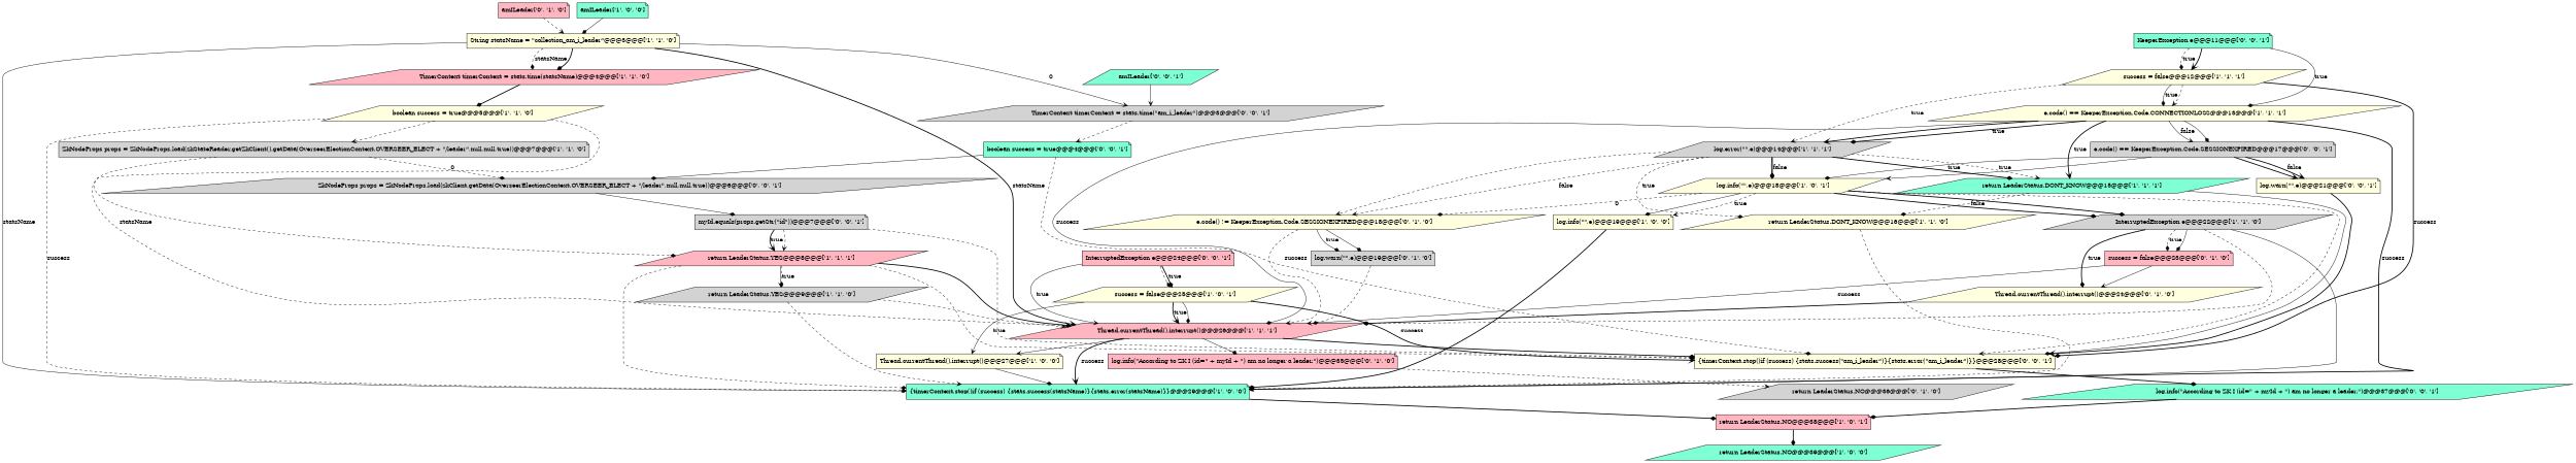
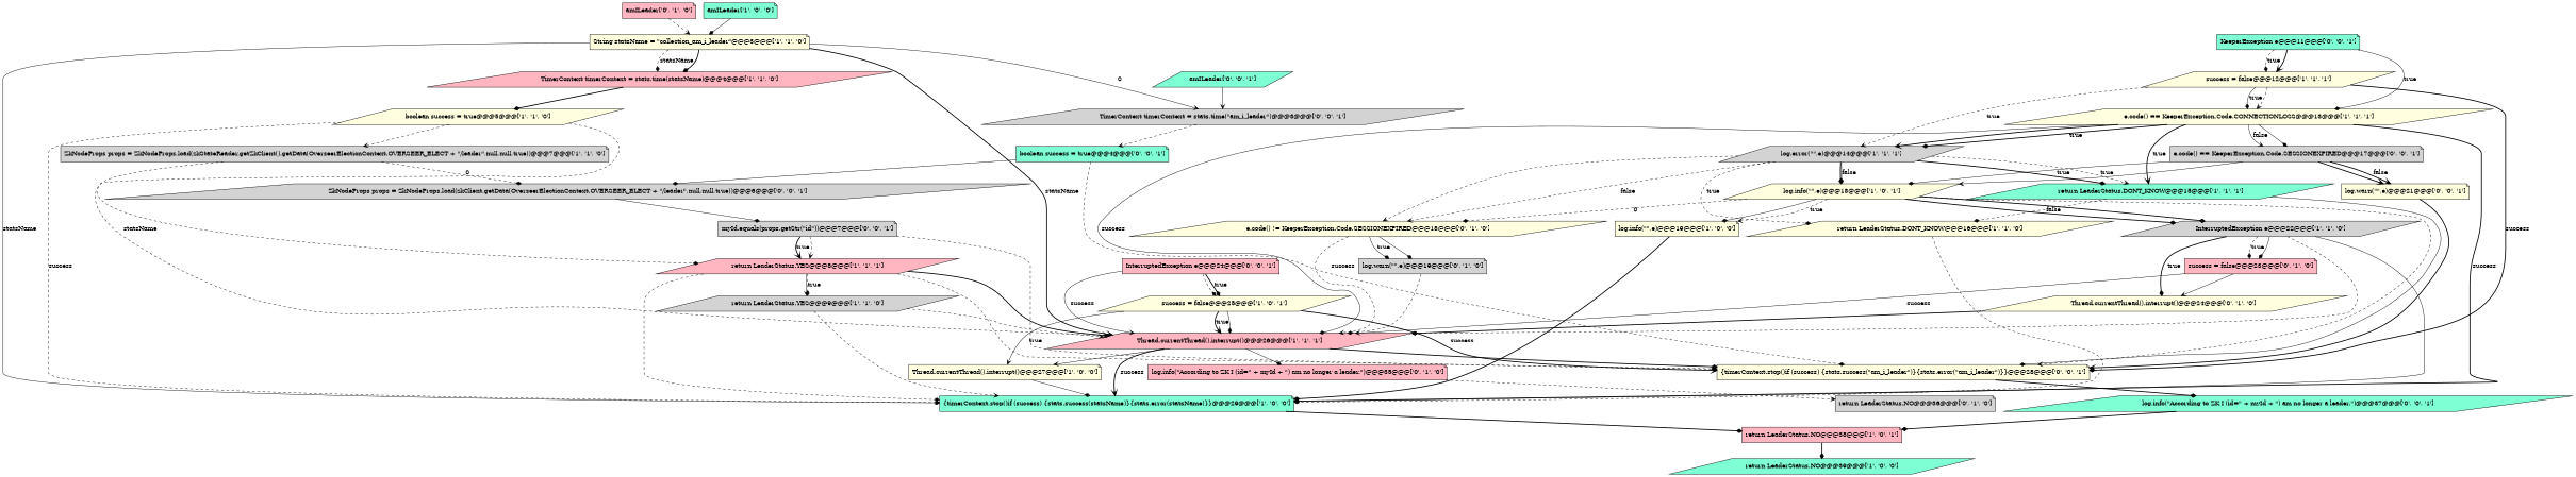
  digraph {
    node [fillcolor=lightyellow shape=parallelogram style=filled]
    edge [arrowhead=diamond style=dashed]
    n1 [fillcolor=aquamarine label="log.info(\"According to ZK I (id=\" + myId + \") am no longer a leader.\")@@@37@@@['0', '0', '1']"]
    n2 [fillcolor=lightpink label="return LeaderStatus.NO@@@38@@@['1', '0', '1']" shape=note]
    n3 [fillcolor=aquamarine label="return LeaderStatus.NO@@@39@@@['1', '0', '0']"]
    n4 [fillcolor=lightgrey label="log.error(\"\",e)@@@14@@@['1', '1', '1']"]
    n5 [fillcolor=aquamarine label="return LeaderStatus.DONT_KNOW@@@15@@@['1', '1', '1']"]
    n6 [label="log.info(\"\",e)@@@18@@@['1', '0', '1']"]
    n7 [label="return LeaderStatus.DONT_KNOW@@@16@@@['1', '1', '0']"]
    n8 [label="e.code() != KeeperException.Code.SESSIONEXPIRED@@@18@@@['0', '1', '0']"]
    n9 [label="{timerContext.stop()if (success) {stats.success(\"am_i_leader\")}{stats.error(\"am_i_leader\")}}@@@28@@@['0', '0', '1']" shape=note]
    n10 [label="log.info(\"\",e)@@@19@@@['1', '0', '0']" shape=note]
    n11 [fillcolor=lightgrey label="InterruptedException e@@@22@@@['1', '1', '0']"]
    n12 [fillcolor=aquamarine label="{timerContext.stop()if (success) {stats.success(statsName)}{stats.error(statsName)}}@@@29@@@['1', '0', '0']" shape=note]
    n13 [fillcolor=lightpink label="Thread.currentThread().interrupt()@@@26@@@['1', '1', '1']"]
    n14 [fillcolor=lightgrey label="log.warn(\"\",e)@@@19@@@['0', '1', '0']" shape=note]
    n15 [fillcolor=lightpink label="return LeaderStatus.YES@@@8@@@['1', '1', '1']"]
    n16 [fillcolor=lightgrey label="return LeaderStatus.YES@@@9@@@['1', '1', '0']"]
    n17 [fillcolor=lightpink label="log.info(\"According to ZK I (id=\" + myId + \") am no longer a leader.\")@@@35@@@['0', '1', '0']" shape=note]
    n18 [label="Thread.currentThread().interrupt()@@@27@@@['1', '0', '0']" shape=note]
    n19 [label="Thread.currentThread().interrupt()@@@24@@@['0', '1', '0']"]
    n20 [fillcolor=lightpink label="amILeader['0', '1', '0']" shape=note]
    n21 [label="String statsName = \"collection_am_i_leader\"@@@3@@@['1', '1', '0']" shape=note]
    n22 [fillcolor=lightgrey label="TimerContext timerContext = stats.time(\"am_i_leader\")@@@3@@@['0', '0', '1']"]
    n23 [fillcolor=lightpink label="TimerContext timerContext = stats.time(statsName)@@@4@@@['1', '1', '0']"]
    n24 [fillcolor=lightgrey label="e.code() == KeeperException.Code.SESSIONEXPIRED@@@17@@@['0', '0', '1']" shape=note]
    n25 [label="log.warn(\"\",e)@@@21@@@['0', '0', '1']" shape=note]
-   n26 [fillcolor=lightgrey label="return LeaderStatus.NO@@@36@@@['0', '1', '0']"]
+   n26 [fillcolor=lightgrey label="return LeaderStatus.NO@@@36@@@['0', '1', '0']" shape=note]
    n27 [fillcolor=lightpink label="success = false@@@23@@@['0', '1', '0']" shape=note]
    n28 [fillcolor=lightgrey label="ZkNodeProps props = ZkNodeProps.load(zkClient.getData(OverseerElectionContext.OVERSEER_ELECT + \"/leader\",null,null,true))@@@6@@@['0', '0', '1']"]
    n29 [fillcolor=lightgrey label="myId.equals(props.getStr(\"id\"))@@@7@@@['0', '0', '1']" shape=note]
    n30 [fillcolor=aquamarine label="boolean success = true@@@4@@@['0', '0', '1']" shape=note]
    n31 [fillcolor=lightgrey label="ZkNodeProps props = ZkNodeProps.load(zkStateReader.getZkClient().getData(OverseerElectionContext.OVERSEER_ELECT + \"/leader\",null,null,true))@@@7@@@['1', '1', '0']" shape=note]
    n32 [fillcolor=aquamarine label="amILeader['1', '0', '0']" shape=note]
    n33 [label="boolean success = true@@@5@@@['1', '1', '0']"]
    n34 [label="success = false@@@12@@@['1', '1', '1']"]
    n35 [label="e.code() == KeeperException.Code.CONNECTIONLOSS@@@13@@@['1', '1', '1']"]
    n36 [label="success = false@@@25@@@['1', '0', '1']"]
    n37 [fillcolor=aquamarine label="KeeperException e@@@11@@@['0', '0', '1']" shape=note]
    n38 [fillcolor=lightpink label="InterruptedException e@@@24@@@['0', '0', '1']" shape=note]
    n39 [fillcolor=aquamarine label="amILeader['0', '0', '1']"]
    n1 -> n2 [style=bold]
    n2 -> n3 [style=bold]
    n4 -> n5 [arrowhead=vee label=true]
    n4 -> n5 [style=bold]
    n4 -> n6 [style=bold]
    n4 -> n6 [label=false style=solid]
    n4 -> n7 [label=true]
    n4 -> n8 [arrowhead=vee]
    n4 -> n8 [arrowhead=vee label=false]
    n5 -> n7
    n5 -> n9 [style=solid]
    n6 -> n8 [label=0]
    n6 -> n9 [arrowhead=vee]
    n6 -> n10 [arrowhead=vee label=true]
    n6 -> n10 [style=solid]
    n6 -> n11 [label=false style=bold]
    n6 -> n11 [style=bold]
    n7 -> n12
    n8 -> n13 [arrowhead=vee]
    n8 -> n14 [style=solid]
    n8 -> n14 [label=true style=solid]
    n9 -> n1 [style=bold]
    n10 -> n12 [style=bold]
    n11 -> n12 [arrowhead=vee style=solid]
    n11 -> n13
    n11 -> n19 [label=true style=bold]
    n11 -> n27 [label=true]
    n11 -> n27 [style=solid]
    n12 -> n2 [style=bold]
    n13 -> n9 [style=bold]
    n13 -> n12 [arrowhead=vee label=success style=bold]
    n13 -> n17 [style=solid]
    n13 -> n18 [arrowhead=vee style=solid]
    n14 -> n13
    n15 -> n9
    n15 -> n12
    n15 -> n13 [arrowhead=vee style=bold]
    n15 -> n16 [arrowhead=vee style=solid]
    n15 -> n16 [label=true]
    n16 -> n12 [arrowhead=vee]
    n16 -> n13 [arrowhead=vee]
    n17 -> n26 [arrowhead=vee]
    n18 -> n12 [style=solid]
    n19 -> n13 [style=bold]
    n20 -> n21 [arrowhead=vee]
    n21 -> n12 [label=statsName style=solid]
    n21 -> n13 [arrowhead=vee label=statsName style=bold]
    n21 -> n22 [arrowhead=vee label=0 style=solid]
    n21 -> n23 [label=statsName]
    n21 -> n23 [style=bold]
    n22 -> n30 [arrowhead=vee]
    n23 -> n33 [style=bold]
    n24 -> n6 [label=true style=solid]
    n24 -> n6 [arrowhead=vee style=solid]
    n24 -> n25 [arrowhead=vee style=bold]
    n24 -> n25 [arrowhead=vee label=false style=bold]
    n25 -> n9 [arrowhead=vee style=bold]
    n27 -> n13 [arrowhead=vee label=success style=solid]
    n27 -> n19 [arrowhead=vee style=solid]
    n28 -> n29 [style=solid]
    n29 -> n9
    n29 -> n15 [arrowhead=vee]
    n29 -> n15 [arrowhead=vee label=true style=bold]
    n30 -> n9 [label=success]
    n30 -> n28 [style=solid]
    n31 -> n15
    n31 -> n28 [label=0]
    n32 -> n21 [style=solid]
    n33 -> n12 [arrowhead=vee label=success]
    n33 -> n13 [label=statsName]
    n33 -> n31 [arrowhead=vee]
    n34 -> n4 [arrowhead=vee label=true]
    n34 -> n9 [label=success style=bold]
    n34 -> n35 [label=true style=solid]
    n34 -> n35 [arrowhead=vee]
    n35 -> n4 [label=true style=bold]
    n35 -> n4 [arrowhead=vee style=bold]
    n35 -> n5 [arrowhead=vee label=true style=bold]
    n35 -> n12 [label=success style=bold]
    n35 -> n13 [label=success style=solid]
    n35 -> n24 [style=solid]
    n35 -> n24 [arrowhead=vee label=false style=solid]
    n36 -> n9 [arrowhead=vee label=success style=bold]
    n36 -> n13 [arrowhead=vee label=true style=bold]
    n36 -> n13 [style=solid]
    n36 -> n18 [arrowhead=vee label=true style=solid]
    n37 -> n34 [arrowhead=vee style=bold]
    n37 -> n34 [label=true]
    n37 -> n35 [label=true style=solid]
-   n38 -> n13 [arrowhead=vee label=true style=solid]
+   n38 -> n13 [arrowhead=vee label=success style=solid]
    n38 -> n36
    n38 -> n36 [label=true style=bold]
    n39 -> n22 [arrowhead=vee style=solid]
  }
